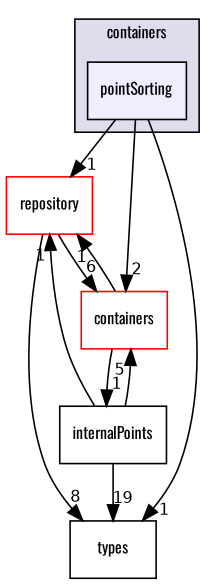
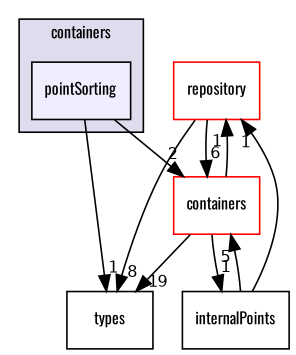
  digraph {
    compound=true
    fontname=Oswald
    node [fillcolor=white fontname=Oswald fontsize=10 shape=box style=filled]
    edge [fontname=Oswald headlabel=1 labeldistance=1.5 labelfontname=Helvetica labelfontsize=10]
    n1 [fillcolor="#eeeeff" label=pointSorting pencolor=black]
    n2 [color=red label=repository]
    n3 [color=black label=types]
    n4 [color=red label=containers]
    n5 [label=internalPoints fillcolor="" style=""]
    subgraph cluster_1 {
      bgcolor="#ddddee"
      fontsize=10
      label=containers
      pencolor=black
      n1
    }
-   n1 -> n2
    n1 -> n3
    n1 -> n4 [headlabel=2]
    n2 -> n3 [headlabel=8]
    n2 -> n4 [headlabel=6]
    n4 -> n2
-   n5 -> n3 [headlabel=19]
+   n4 -> n3 [headlabel=19]
    n4 -> n5
    n5 -> n2
    n5 -> n4 [headlabel=5]
  }
